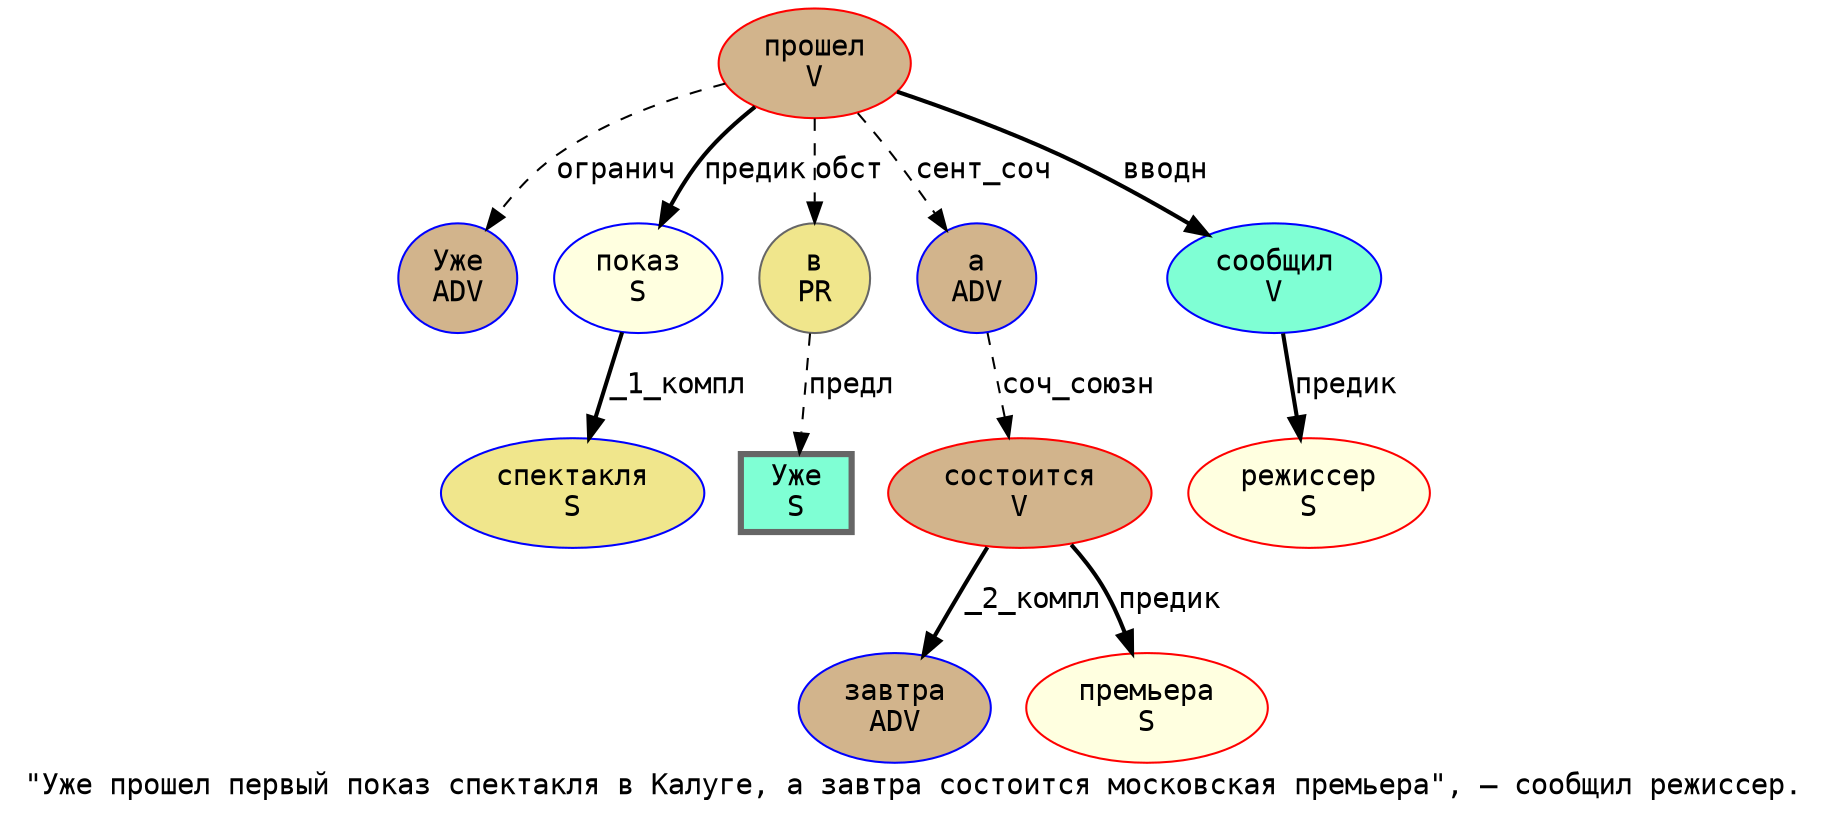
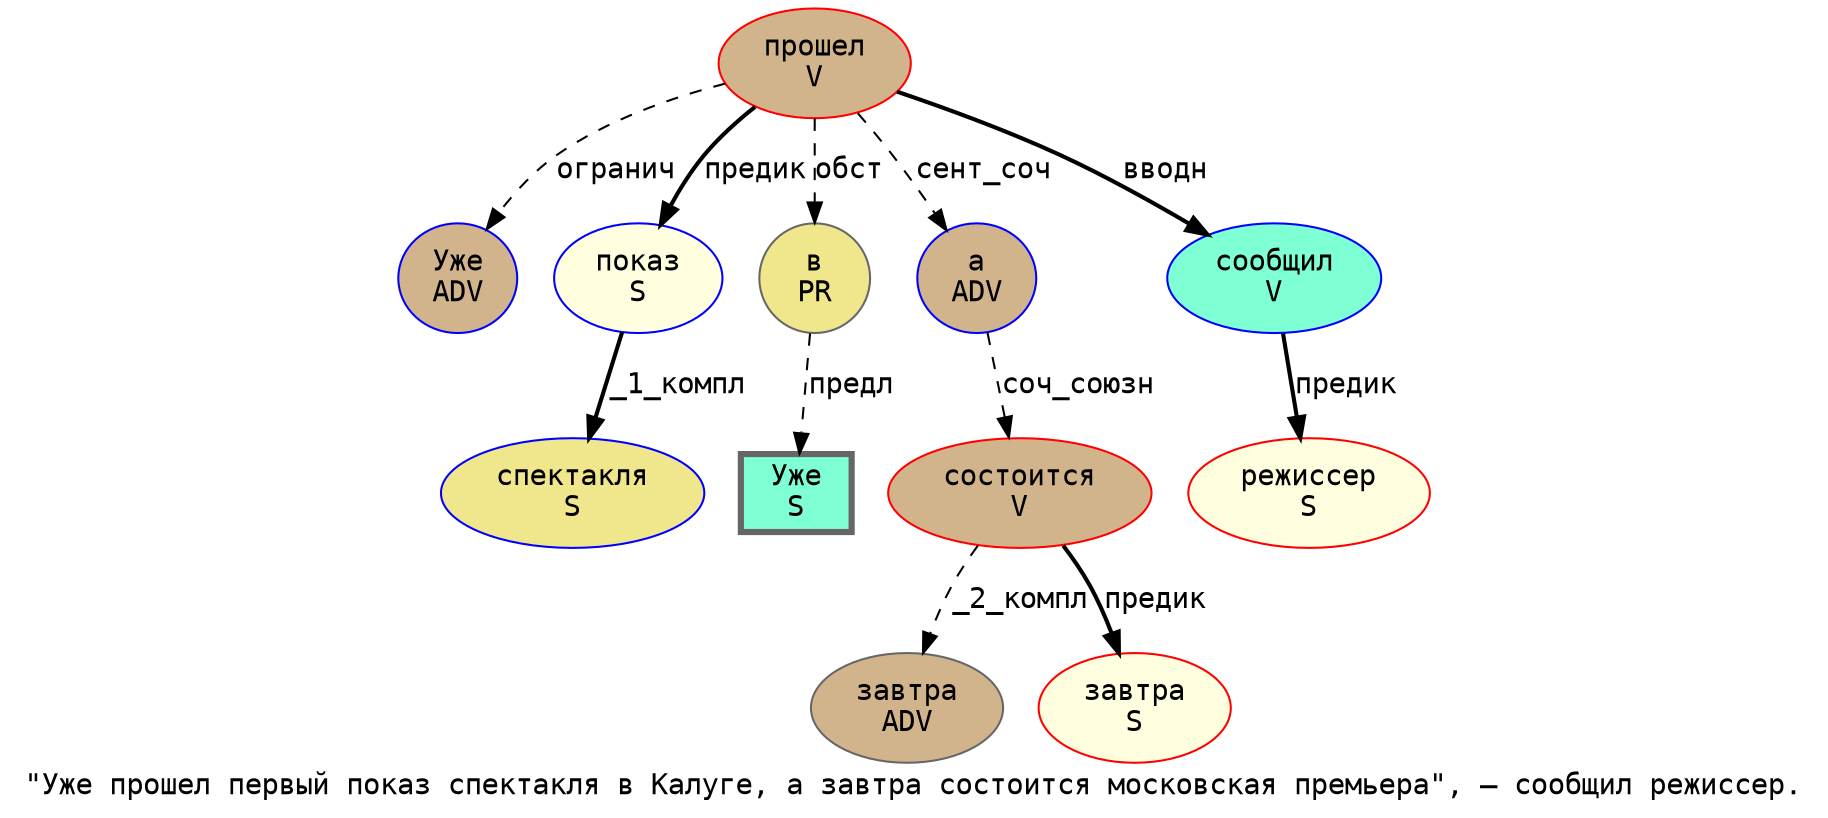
  digraph {
    fontname="DejaVu Sans Mono"
    label="\"Уже прошел первый показ спектакля в Калуге, а завтра состоится московская премьера\", — сообщил режиссер."
    node [color=blue fillcolor=tan fontname="DejaVu Sans Mono" penwidth=1 shape=ellipse style=filled]
    edge [fontname="DejaVu Sans Mono" style=dashed]
    n1 [label="Уже\nADV"]
    n2 [color=red label="прошел\nV"]
    n3 [fillcolor=lightyellow label="показ\nS"]
    n4 [color=gray40 fillcolor=khaki label="в\nPR"]
    n5 [label="а\nADV"]
    n6 [fillcolor=aquamarine label="сообщил\nV"]
    n7 [fillcolor=khaki label="спектакля\nS"]
    n8 [color=gray40 fillcolor=aquamarine label="Уже\nS" penwidth=3 shape=box]
    n9 [color=red label="состоится\nV"]
    n10 [color=red fillcolor=lightyellow label="режиссер\nS"]
-   n11 [label="завтра\nADV"]
-   n12 [color=red fillcolor=lightyellow label="премьера\nS"]
+   n11 [color=gray40 label="завтра\nADV"]
+   n12 [color=red fillcolor=lightyellow label="завтра\nS"]
    n2 -> n1 [label="огранич"]
    n2 -> n3 [label="предик" style=bold]
    n2 -> n4 [label="обст"]
    n2 -> n5 [label="сент_соч"]
    n2 -> n6 [label="вводн" style=bold]
    n3 -> n7 [label="_1_компл" style=bold]
    n4 -> n8 [label="предл"]
    n5 -> n9 [label="соч_союзн"]
    n6 -> n10 [label="предик" style=bold]
-   n9 -> n11 [label="_2_компл" style=bold]
+   n9 -> n11 [label="_2_компл"]
    n9 -> n12 [label="предик" style=bold]
  }
